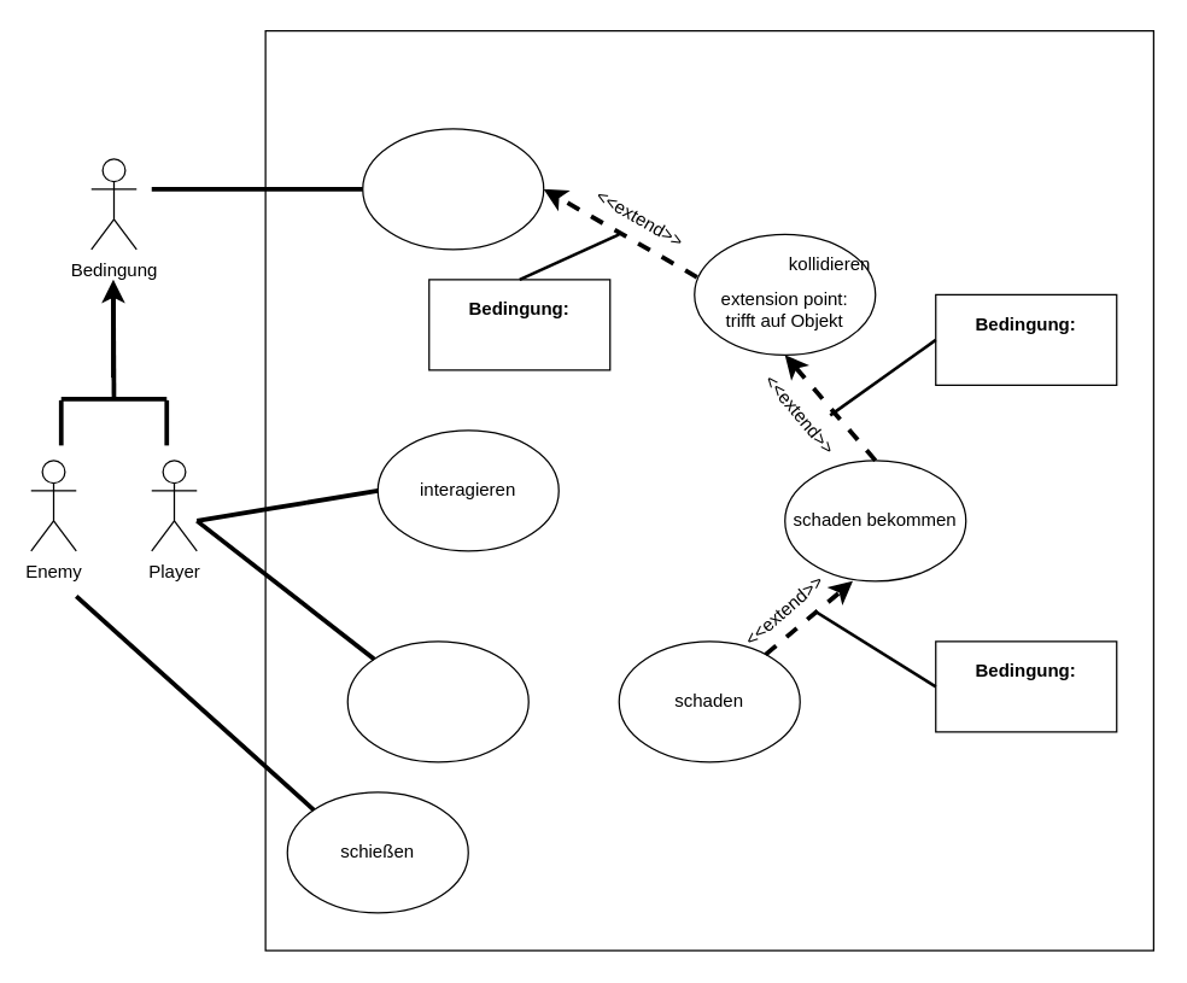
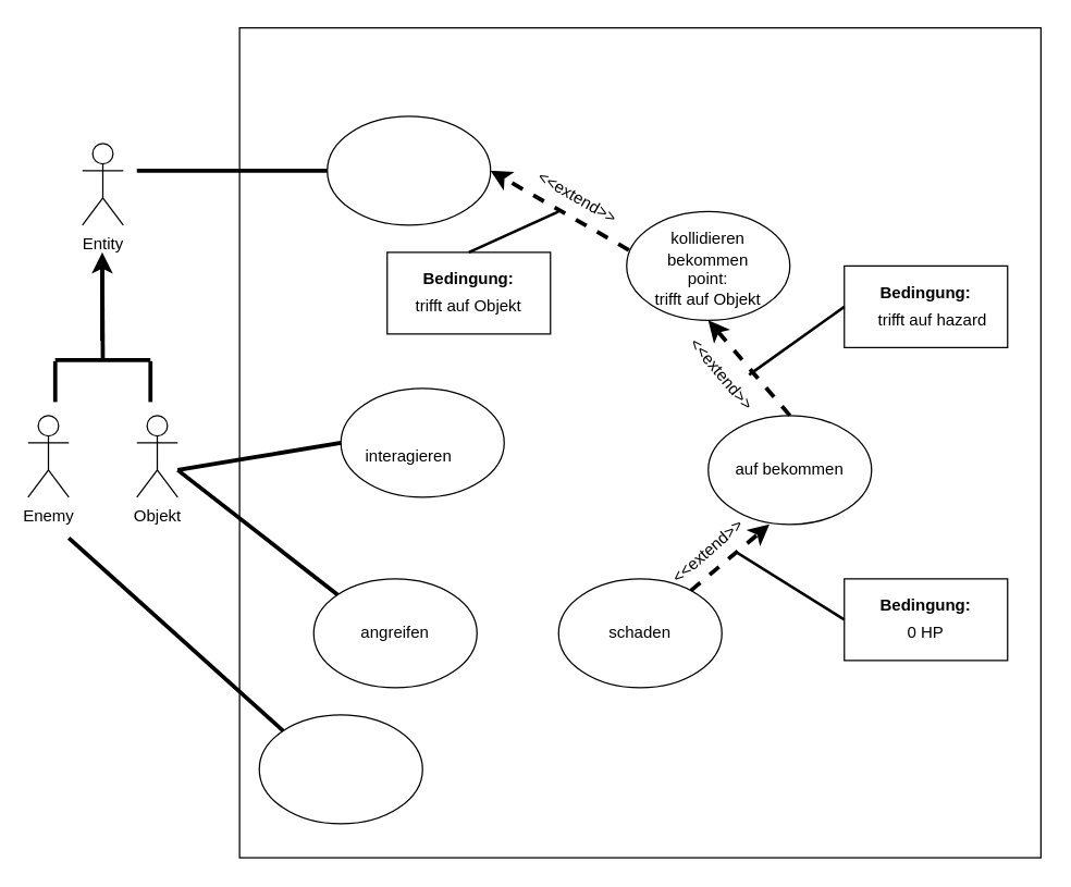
  <mxCell id="0" />
  <mxCell id="1" parent="0" />
  <mxCell id="2" value="" style="whiteSpace=wrap;html=1;direction=west;rotation=180;" vertex="1" parent="1"><mxGeometry x="175.5" y="20" width="589" height="610" as="geometry" /></mxCell>
  <mxCell id="3" value="" style="ellipse;whiteSpace=wrap;html=1;" vertex="1" parent="1"><mxGeometry x="410" y="425" width="120" height="80" as="geometry" /></mxCell>
  <mxCell id="4" value="" style="ellipse;whiteSpace=wrap;html=1;" vertex="1" parent="1"><mxGeometry x="250" y="285" width="120" height="80" as="geometry" /></mxCell>
- <mxCell id="5" value="Player" style="shape=umlActor;verticalLabelPosition=bottom;verticalAlign=top;html=1;outlineConnect=0;" vertex="1" parent="1"><mxGeometry x="100" y="305" width="30" height="60" as="geometry" /></mxCell>
- <mxCell id="6" value="Bedingung" style="shape=umlActor;verticalLabelPosition=bottom;verticalAlign=top;html=1;outlineConnect=0;" vertex="1" parent="1"><mxGeometry x="60" y="105" width="30" height="60" as="geometry" /></mxCell>
+ <mxCell id="5" value="Objekt" style="shape=umlActor;verticalLabelPosition=bottom;verticalAlign=top;html=1;outlineConnect=0;" vertex="1" parent="1"><mxGeometry x="100" y="305" width="30" height="60" as="geometry" /></mxCell>
+ <mxCell id="6" value="Entity" style="shape=umlActor;verticalLabelPosition=bottom;verticalAlign=top;html=1;outlineConnect=0;" vertex="1" parent="1"><mxGeometry x="60" y="105" width="30" height="60" as="geometry" /></mxCell>
  <mxCell id="7" value="" style="ellipse;whiteSpace=wrap;html=1;" vertex="1" parent="1"><mxGeometry x="240" y="85" width="120" height="80" as="geometry" /></mxCell>
  <mxCell id="8" value="" style="ellipse;whiteSpace=wrap;html=1;" vertex="1" parent="1"><mxGeometry x="460" y="155" width="120" height="80" as="geometry" /></mxCell>
- <mxCell id="9" value="kollidieren" style="text;html=1;strokeColor=none;fillColor=none;align=center;verticalAlign=middle;whiteSpace=wrap;rounded=0;" vertex="1" parent="1"><mxGeometry x="530" y="165" width="40" height="20" as="geometry" /></mxCell>
- <mxCell id="10" value="interagieren" style="text;html=1;strokeColor=none;fillColor=none;align=center;verticalAlign=middle;whiteSpace=wrap;rounded=0;" vertex="1" parent="1"><mxGeometry x="290" y="315" width="40" height="20" as="geometry" /></mxCell>
+ <mxCell id="9" value="kollidieren" style="text;html=1;strokeColor=none;fillColor=none;align=center;verticalAlign=middle;whiteSpace=wrap;rounded=0;" vertex="1" parent="1"><mxGeometry x="500" y="165" width="40" height="20" as="geometry" /></mxCell>
+ <mxCell id="10" value="interagieren" style="text;html=1;strokeColor=none;fillColor=none;align=center;verticalAlign=middle;whiteSpace=wrap;rounded=0;" vertex="1" parent="1"><mxGeometry x="280" y="325" width="40" height="20" as="geometry" /></mxCell>
  <mxCell id="11" value="" style="ellipse;whiteSpace=wrap;html=1;" vertex="1" parent="1"><mxGeometry x="520" y="305" width="120" height="80" as="geometry" /></mxCell>
- <mxCell id="12" value="schaden bekommen" style="text;html=1;strokeColor=none;fillColor=none;align=center;verticalAlign=middle;whiteSpace=wrap;rounded=0;" vertex="1" parent="1"><mxGeometry x="520" y="335" width="120" height="20" as="geometry" /></mxCell>
+ <mxCell id="12" value="auf bekommen" style="text;html=1;strokeColor=none;fillColor=none;align=center;verticalAlign=middle;whiteSpace=wrap;rounded=0;" vertex="1" parent="1"><mxGeometry x="520" y="335" width="120" height="20" as="geometry" /></mxCell>
  <mxCell id="13" value="schaden" style="text;html=1;strokeColor=none;fillColor=none;align=center;verticalAlign=middle;whiteSpace=wrap;rounded=0;" vertex="1" parent="1"><mxGeometry x="450" y="455" width="40" height="20" as="geometry" /></mxCell>
  <mxCell id="14" value="" style="ellipse;whiteSpace=wrap;html=1;" vertex="1" parent="1"><mxGeometry x="230" y="425" width="120" height="80" as="geometry" /></mxCell>
+ <mxCell id="15" value="angreifen" style="text;html=1;strokeColor=none;fillColor=none;align=center;verticalAlign=middle;whiteSpace=wrap;rounded=0;" vertex="1" parent="1"><mxGeometry x="270" y="455" width="40" height="20" as="geometry" /></mxCell>
  <mxCell id="16" value="" style="endArrow=none;html=1;strokeWidth=3;" edge="1" parent="1" target="7"><mxGeometry width="50" height="50" relative="1" as="geometry"><mxPoint x="100" y="125" as="sourcePoint" /><mxPoint x="180" y="75" as="targetPoint" /></mxGeometry></mxCell>
  <mxCell id="17" value="" style="endArrow=classic;html=1;strokeWidth=3;exitX=0.014;exitY=0.354;exitDx=0;exitDy=0;exitPerimeter=0;entryX=1;entryY=0.5;entryDx=0;entryDy=0;jumpStyle=gap;dashed=1;" edge="1" parent="1" source="8" target="7"><mxGeometry width="50" height="50" relative="1" as="geometry"><mxPoint x="170" y="355" as="sourcePoint" /><mxPoint x="220" y="305" as="targetPoint" /></mxGeometry></mxCell>
  <mxCell id="18" value="&amp;lt;&amp;lt;extend&amp;gt;&amp;gt;" style="text;html=1;strokeColor=none;fillColor=none;align=center;verticalAlign=middle;whiteSpace=wrap;rounded=0;rotation=30;" vertex="1" parent="1"><mxGeometry x="404" y="135" width="40" height="20" as="geometry" /></mxCell>
  <mxCell id="19" value="" style="rounded=0;whiteSpace=wrap;html=1;" vertex="1" parent="1"><mxGeometry x="284" y="185" width="120" height="60" as="geometry" /></mxCell>
- <mxCell id="20" value="extension point:&lt;br&gt;trifft auf Objekt" style="text;html=1;strokeColor=none;fillColor=none;align=center;verticalAlign=middle;whiteSpace=wrap;rounded=0;" vertex="1" parent="1"><mxGeometry x="475" y="195" width="90" height="20" as="geometry" /></mxCell>
+ <mxCell id="20" value="bekommen point:&lt;br&gt;trifft auf Objekt" style="text;html=1;strokeColor=none;fillColor=none;align=center;verticalAlign=middle;whiteSpace=wrap;rounded=0;" vertex="1" parent="1"><mxGeometry x="475" y="195" width="90" height="20" as="geometry" /></mxCell>
+ <mxCell id="21" value="trifft auf Objekt" style="text;html=1;strokeColor=none;fillColor=none;align=center;verticalAlign=middle;whiteSpace=wrap;rounded=0;" vertex="1" parent="1"><mxGeometry x="304" y="215" width="80" height="20" as="geometry" /></mxCell>
  <mxCell id="22" value="Bedingung:" style="text;html=1;strokeColor=none;fillColor=none;align=center;verticalAlign=middle;whiteSpace=wrap;rounded=0;fontStyle=1" vertex="1" parent="1"><mxGeometry x="324" y="195" width="40" height="20" as="geometry" /></mxCell>
  <mxCell id="23" value="" style="endArrow=none;html=1;strokeColor=#000000;strokeWidth=2;exitX=0.5;exitY=0;exitDx=0;exitDy=0;" edge="1" parent="1" source="19"><mxGeometry width="50" height="50" relative="1" as="geometry"><mxPoint x="170" y="325" as="sourcePoint" /><mxPoint x="410" y="155" as="targetPoint" /></mxGeometry></mxCell>
  <mxCell id="24" value="&amp;lt;&amp;lt;extend&amp;gt;&amp;gt;" style="text;html=1;strokeColor=none;fillColor=none;align=center;verticalAlign=middle;whiteSpace=wrap;rounded=0;rotation=50;" vertex="1" parent="1"><mxGeometry x="510" y="265" width="40" height="20" as="geometry" /></mxCell>
  <mxCell id="25" value="" style="endArrow=classic;html=1;strokeWidth=3;exitX=0.5;exitY=0;exitDx=0;exitDy=0;entryX=1;entryY=0.5;entryDx=0;entryDy=0;jumpStyle=gap;dashed=1;" edge="1" parent="1" source="11"><mxGeometry width="50" height="50" relative="1" as="geometry"><mxPoint x="621.68" y="293.32" as="sourcePoint" /><mxPoint x="520" y="235" as="targetPoint" /></mxGeometry></mxCell>
  <mxCell id="26" value="" style="rounded=0;whiteSpace=wrap;html=1;" vertex="1" parent="1"><mxGeometry x="620" y="195" width="120" height="60" as="geometry" /></mxCell>
  <mxCell id="27" value="Bedingung:" style="text;html=1;strokeColor=none;fillColor=none;align=center;verticalAlign=middle;whiteSpace=wrap;rounded=0;fontStyle=1" vertex="1" parent="1"><mxGeometry x="660" y="205" width="40" height="20" as="geometry" /></mxCell>
+ <mxCell id="28" value="trifft auf hazard" style="text;html=1;strokeColor=none;fillColor=none;align=center;verticalAlign=middle;whiteSpace=wrap;rounded=0;" vertex="1" parent="1"><mxGeometry x="640" y="225" width="90" height="20" as="geometry" /></mxCell>
  <mxCell id="29" value="" style="endArrow=none;html=1;strokeColor=#000000;strokeWidth=2;entryX=0;entryY=0.5;entryDx=0;entryDy=0;" edge="1" parent="1" target="26"><mxGeometry width="50" height="50" relative="1" as="geometry"><mxPoint x="550" y="275" as="sourcePoint" /><mxPoint x="420" y="165" as="targetPoint" /></mxGeometry></mxCell>
  <mxCell id="30" value="" style="endArrow=classic;html=1;strokeWidth=3;entryX=1;entryY=0.5;entryDx=0;entryDy=0;jumpStyle=gap;dashed=1;" edge="1" parent="1" source="3"><mxGeometry width="50" height="50" relative="1" as="geometry"><mxPoint x="625" y="455" as="sourcePoint" /><mxPoint x="565" y="385" as="targetPoint" /></mxGeometry></mxCell>
  <mxCell id="31" value="&amp;lt;&amp;lt;extend&amp;gt;&amp;gt;" style="text;html=1;strokeColor=none;fillColor=none;align=center;verticalAlign=middle;whiteSpace=wrap;rounded=0;rotation=-41;" vertex="1" parent="1"><mxGeometry x="500" y="395" width="40" height="20" as="geometry" /></mxCell>
  <mxCell id="32" value="" style="rounded=0;whiteSpace=wrap;html=1;" vertex="1" parent="1"><mxGeometry x="620" y="425" width="120" height="60" as="geometry" /></mxCell>
  <mxCell id="33" value="Bedingung:" style="text;html=1;strokeColor=none;fillColor=none;align=center;verticalAlign=middle;whiteSpace=wrap;rounded=0;fontStyle=1" vertex="1" parent="1"><mxGeometry x="660" y="435" width="40" height="20" as="geometry" /></mxCell>
+ <mxCell id="34" value="0 HP" style="text;html=1;strokeColor=none;fillColor=none;align=center;verticalAlign=middle;whiteSpace=wrap;rounded=0;" vertex="1" parent="1"><mxGeometry x="635" y="455" width="90" height="20" as="geometry" /></mxCell>
  <mxCell id="35" value="" style="endArrow=none;html=1;strokeColor=#000000;strokeWidth=2;entryX=0;entryY=0.5;entryDx=0;entryDy=0;" edge="1" parent="1" target="32"><mxGeometry width="50" height="50" relative="1" as="geometry"><mxPoint x="540" y="405" as="sourcePoint" /><mxPoint x="630" y="235" as="targetPoint" /></mxGeometry></mxCell>
  <mxCell id="36" value="" style="endArrow=none;html=1;strokeColor=#000000;strokeWidth=3;entryX=0;entryY=0.5;entryDx=0;entryDy=0;" edge="1" parent="1" target="4"><mxGeometry width="50" height="50" relative="1" as="geometry"><mxPoint x="130" y="345" as="sourcePoint" /><mxPoint x="270" y="375" as="targetPoint" /><Array as="points"><mxPoint x="190" y="335" /></Array></mxGeometry></mxCell>
  <mxCell id="37" value="" style="endArrow=none;html=1;strokeColor=#000000;strokeWidth=3;entryX=0;entryY=0;entryDx=0;entryDy=0;" edge="1" parent="1" target="14"><mxGeometry width="50" height="50" relative="1" as="geometry"><mxPoint x="130" y="345" as="sourcePoint" /><mxPoint x="270" y="375" as="targetPoint" /><Array as="points"><mxPoint x="130" y="345" /></Array></mxGeometry></mxCell>
  <mxCell id="38" value="Enemy" style="shape=umlActor;verticalLabelPosition=bottom;verticalAlign=top;html=1;outlineConnect=0;" vertex="1" parent="1"><mxGeometry x="20" y="305" width="30" height="60" as="geometry" /></mxCell>
  <mxCell id="39" value="" style="endArrow=none;html=1;strokeColor=#000000;strokeWidth=3;" edge="1" parent="1"><mxGeometry width="50" height="50" relative="1" as="geometry"><mxPoint x="75" y="265" as="sourcePoint" /><mxPoint x="74.58" y="190" as="targetPoint" /></mxGeometry></mxCell>
  <mxCell id="40" value="" style="endArrow=none;html=1;strokeColor=#000000;strokeWidth=3;" edge="1" parent="1"><mxGeometry width="50" height="50" relative="1" as="geometry"><mxPoint x="40" y="264.17" as="sourcePoint" /><mxPoint x="110" y="264.17" as="targetPoint" /></mxGeometry></mxCell>
  <mxCell id="41" value="" style="endArrow=none;html=1;strokeColor=#000000;strokeWidth=3;" edge="1" parent="1"><mxGeometry width="50" height="50" relative="1" as="geometry"><mxPoint x="110" y="295" as="sourcePoint" /><mxPoint x="110" y="265" as="targetPoint" /></mxGeometry></mxCell>
  <mxCell id="42" value="" style="endArrow=none;html=1;strokeColor=#000000;strokeWidth=3;" edge="1" parent="1"><mxGeometry width="50" height="50" relative="1" as="geometry"><mxPoint x="40" y="295" as="sourcePoint" /><mxPoint x="40" y="265" as="targetPoint" /></mxGeometry></mxCell>
  <mxCell id="43" value="" style="endArrow=classic;html=1;strokeColor=#000000;strokeWidth=3;" edge="1" parent="1"><mxGeometry width="50" height="50" relative="1" as="geometry"><mxPoint x="74.58" y="250" as="sourcePoint" /><mxPoint x="74.58" y="185" as="targetPoint" /></mxGeometry></mxCell>
  <mxCell id="44" value="" style="ellipse;whiteSpace=wrap;html=1;" vertex="1" parent="1"><mxGeometry x="190" y="525" width="120" height="80" as="geometry" /></mxCell>
- <mxCell id="45" value="schießen" style="text;html=1;strokeColor=none;fillColor=none;align=center;verticalAlign=middle;whiteSpace=wrap;rounded=0;" vertex="1" parent="1"><mxGeometry x="230" y="555" width="40" height="20" as="geometry" /></mxCell>
  <mxCell id="46" value="" style="endArrow=none;html=1;strokeColor=#000000;strokeWidth=3;entryX=0;entryY=0;entryDx=0;entryDy=0;" edge="1" parent="1" target="44"><mxGeometry width="50" height="50" relative="1" as="geometry"><mxPoint x="50" y="395" as="sourcePoint" /><mxPoint x="270" y="375" as="targetPoint" /><Array as="points"><mxPoint x="50" y="395" /></Array></mxGeometry></mxCell>
